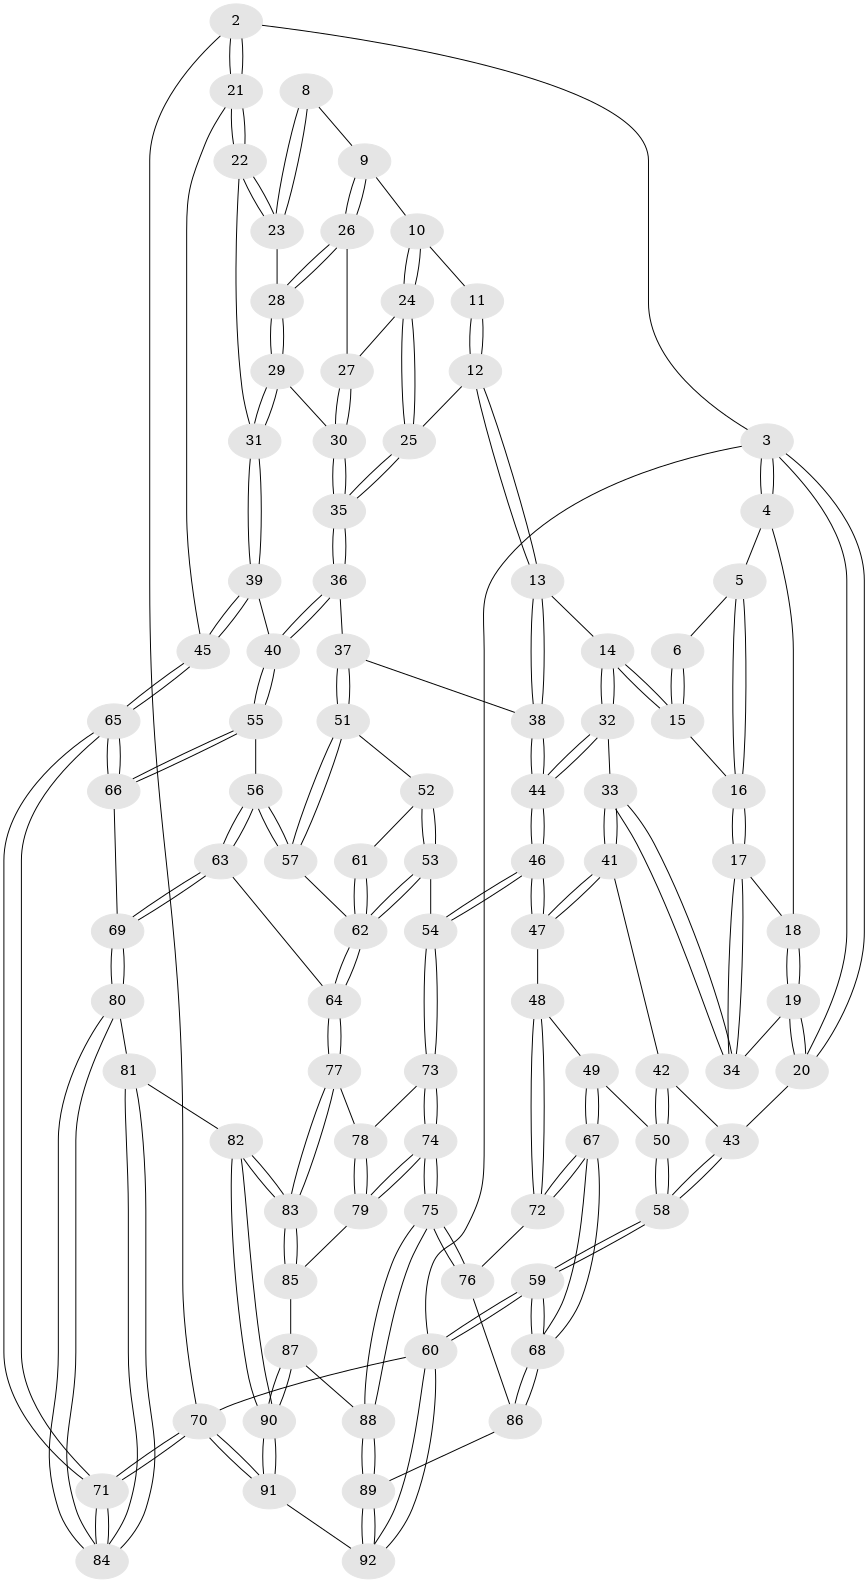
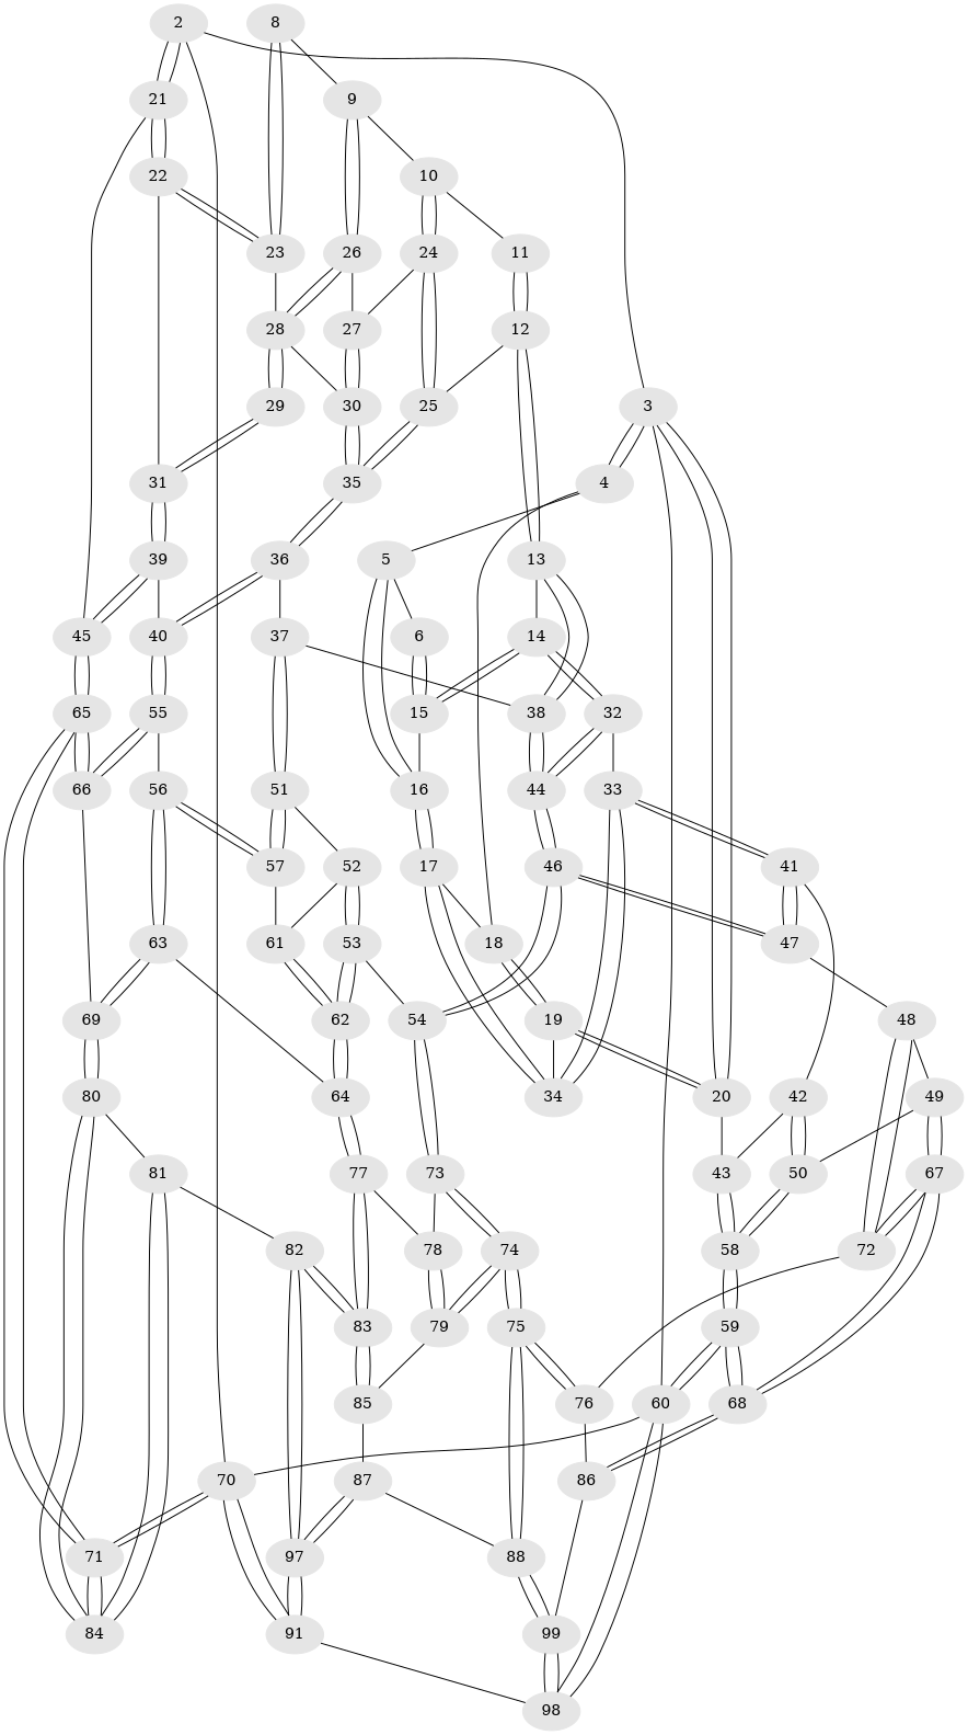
  graph {
    node [color=gray90 style=filled]
    2
    3
    21
    70
    8
    9
    23
    4
    20
    60
    22
    45
    71
    91
    5
    18
    43
-   92
+   92 [label=98]
    6
    16
    19
    15
    17
    11
    12
    10
    26
    28
    24
    27
    25
    13
    14
    38
    35
    32
    44
    33
    34
    58
    31
    65
    39
    29
    30
    36
    40
    41
    46
    42
    47
    37
    51
    55
    52
    57
    56
    66
    50
    48
    59
    54
    73
    49
    72
    67
    76
    68
    53
    61
    62
    64
    74
    78
    63
    69
    86
    77
    80
    83
    84
-   89
+   89 [label=99]
    81
    75
    79
    88
    85
    87
    82
-   90
+   90 [label=97]
    2 -- 3
    2 -- 21
    2 -- 21
    2 -- 70
    3 -- 4
    3 -- 4
    3 -- 20
    3 -- 20
    3 -- 60
    21 -- 22
    21 -- 22
    21 -- 45
    70 -- 71
    70 -- 71
    70 -- 91
    70 -- 91
    8 -- 9
    8 -- 23
    8 -- 23
    9 -- 10
    9 -- 26
    9 -- 26
    23 -- 28
    4 -- 5
    4 -- 18
    20 -- 43
    60 -- 70
    60 -- 92
    60 -- 92
    22 -- 23
    22 -- 23
    22 -- 31
    45 -- 65
    45 -- 65
    71 -- 84
    71 -- 84
    91 -- 92
    5 -- 6
    5 -- 16
    5 -- 16
    18 -- 19
    18 -- 19
    43 -- 58
    43 -- 58
    6 -- 15
    6 -- 15
    16 -- 17
    16 -- 17
    19 -- 20
    19 -- 20
    19 -- 34
    15 -- 16
    17 -- 18
    17 -- 34
    17 -- 34
    11 -- 12
    11 -- 12
    12 -- 25
    12 -- 13
    12 -- 13
    10 -- 11
    10 -- 24
    10 -- 24
    26 -- 28
    26 -- 28
    26 -- 27
    28 -- 29
    28 -- 29
    24 -- 27
    24 -- 25
    24 -- 25
    27 -- 30
    27 -- 30
    25 -- 35
    25 -- 35
    13 -- 14
    13 -- 38
    13 -- 38
    14 -- 15
    14 -- 15
    14 -- 32
    14 -- 32
    38 -- 44
    38 -- 44
    35 -- 36
    35 -- 36
    32 -- 44
    32 -- 44
    32 -- 33
    44 -- 46
    44 -- 46
    33 -- 34
    33 -- 34
    33 -- 41
    33 -- 41
    58 -- 59
    58 -- 59
    31 -- 39
    31 -- 39
    65 -- 71
    65 -- 71
    65 -- 66
    65 -- 66
    39 -- 45
    39 -- 45
    39 -- 40
    29 -- 31
    29 -- 31
-   29 -- 30
+   28 -- 30
    30 -- 35
    30 -- 35
    36 -- 40
    36 -- 40
    36 -- 37
    40 -- 55
    40 -- 55
    41 -- 42
    41 -- 47
    41 -- 47
    46 -- 47
    46 -- 47
    46 -- 54
    46 -- 54
    42 -- 43
    42 -- 50
    42 -- 50
    47 -- 48
    37 -- 38
    37 -- 51
    37 -- 51
    51 -- 52
    51 -- 57
    51 -- 57
    55 -- 56
    55 -- 66
    55 -- 66
    52 -- 53
    52 -- 53
    52 -- 61
-   57 -- 62
+   57 -- 61
    56 -- 57
    56 -- 57
    56 -- 63
    56 -- 63
    66 -- 69
    50 -- 58
    50 -- 58
    48 -- 49
    48 -- 72
    48 -- 72
    59 -- 60
    59 -- 60
    59 -- 68
    59 -- 68
    54 -- 73
    54 -- 73
    73 -- 74
    73 -- 74
    73 -- 78
    49 -- 50
    49 -- 67
    49 -- 67
    72 -- 76
    67 -- 72
    67 -- 72
    67 -- 68
    67 -- 68
    76 -- 86
    68 -- 86
    68 -- 86
    53 -- 54
    53 -- 62
    53 -- 62
    61 -- 62
    61 -- 62
    62 -- 64
    62 -- 64
    64 -- 77
    64 -- 77
    74 -- 75
    74 -- 75
    74 -- 79
    74 -- 79
    78 -- 79
    78 -- 79
    63 -- 64
    63 -- 69
    63 -- 69
    69 -- 80
    69 -- 80
    86 -- 89
    77 -- 78
    77 -- 83
    77 -- 83
    80 -- 84
    80 -- 84
    80 -- 81
    83 -- 85
    83 -- 85
    89 -- 92
    89 -- 92
    81 -- 84
    81 -- 84
    81 -- 82
    75 -- 76
    75 -- 76
    75 -- 88
    75 -- 88
    79 -- 85
    88 -- 89
    88 -- 89
    85 -- 87
    87 -- 88
    87 -- 90
    87 -- 90
    82 -- 83
    82 -- 83
    82 -- 90
    82 -- 90
    90 -- 91
    90 -- 91
  }
